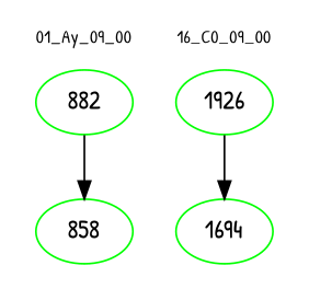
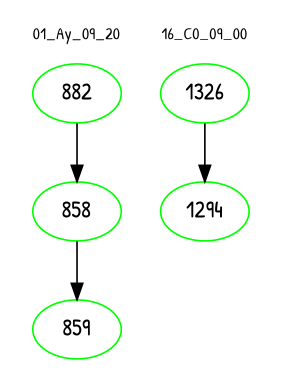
  digraph {
    fontname="Patrick Hand"
    node [color=green fontname="Patrick Hand"]
    edge [color=black fontname="Patrick Hand"]
    n1 [label=882]
    n2 [label=858]
-   n4 [label=1926]
-   n5 [label=1694]
+   n3 [label=859]
+   n4 [label=1326]
+   n5 [label=1294]
    subgraph cluster_1 {
      color=white
      fontsize=10
-     label="01_Ay_09_00"
+     label="01_Ay_09_20"
      n1
      n2
+     n3
    }
    subgraph cluster_2 {
      color=white
      fontsize=10
      label="16_C0_09_00"
      n4
      n5
    }
    n1 -> n2
+   n2 -> n3
    n4 -> n5
  }
